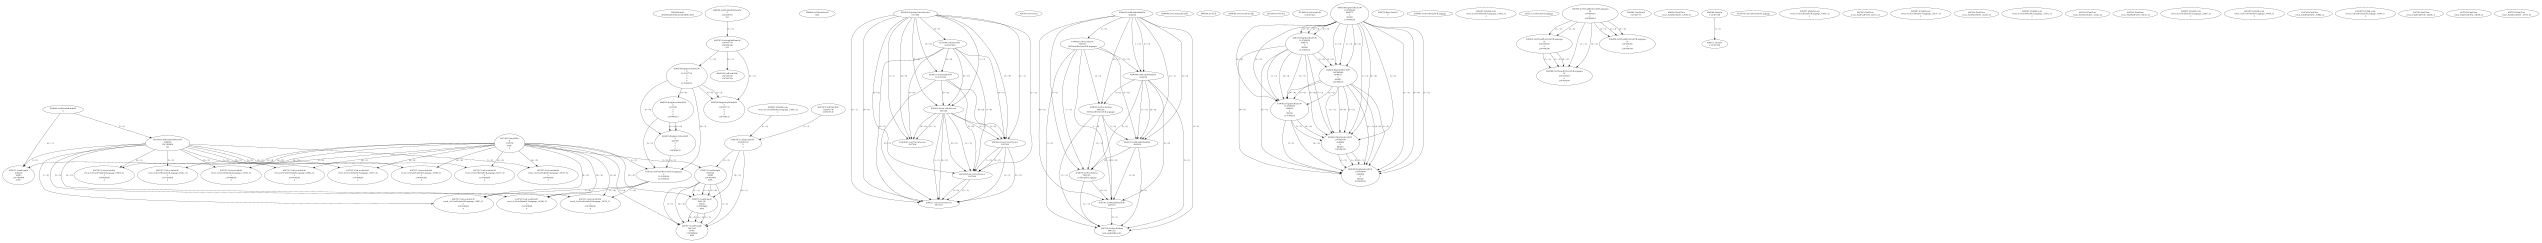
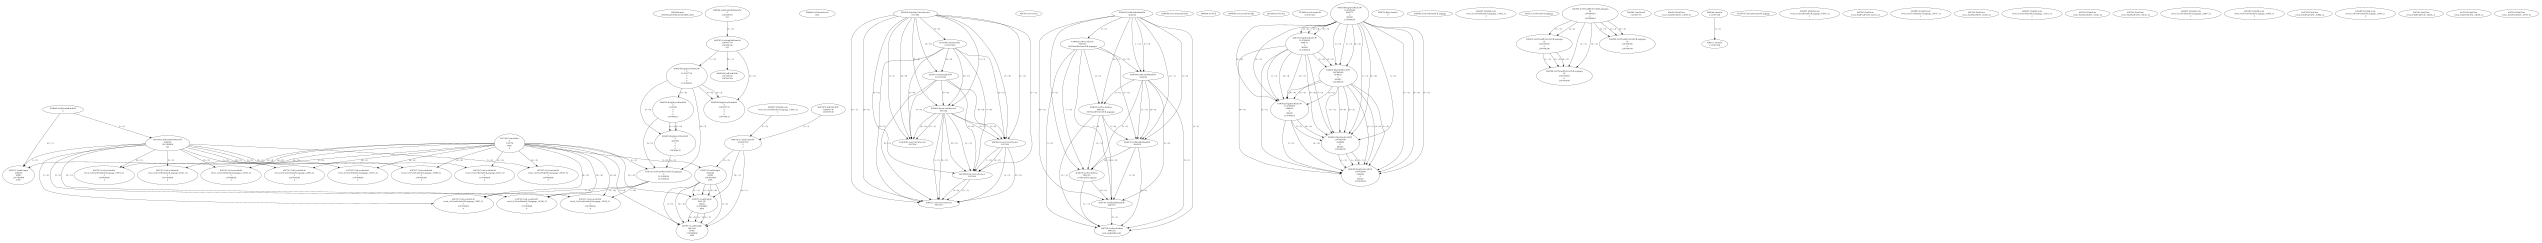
  digraph {
    fontname="Liberation Serif"
    node [fontname="Liberation Serif"]
    edge [fontname="Liberation Serif"]
    n1 [label="6850628.main\n0006381a05e9f0dc2336454f0bc41fff"]
    n2 [label="4254480.GetModuleHandleW\n0"]
    n3 [label="4243306.GetModuleFileNameW\n4194304\n2147408904\n522"]
    n4 [label="4250073.LoadStringW\n4194304\n65485\n2147409468\n4096"]
    n5 [label="4247567.GetLocaleInfoW\nretval_GetUserDefaultUILanguage_34119_32\n3\n2147408268\n4"]
    n6 [label="4247567.GetLocaleInfoW\nretval_GetUserDefaultUILanguage_33895_32\n3\n2147408268\n4"]
    n7 [label="4247567.GetLocaleInfoW\nretval_GetUserDefaultUILanguage_34438_32\n3\n2147408268\n4"]
    n8 [label="4247567.GetLocaleInfoW\nretval_GetUserDefaultUILanguage_33010_32\n3\n2147408268\n4"]
    n9 [label="4247567.GetLocaleInfoW\nretval_GetUserDefaultUILanguage_33412_32\n3\n2147408268\n4"]
    n10 [label="4247567.GetLocaleInfoW\nretval_GetUserDefaultUILanguage_33470_32\n3\n2147408268\n4"]
    n11 [label="4247567.GetLocaleInfoW\nretval_GetUserDefaultUILanguage_33802_32\n3\n2147408268\n4"]
    n12 [label="4247567.GetLocaleInfoW\nretval_GetUserDefaultUILanguage_33539_32\n3\n2147408268\n4"]
    n13 [label="4247567.GetLocaleInfoW\nretval_GetUserDefaultUILanguage_33871_32\n3\n2147408268\n4"]
    n14 [label="4247567.GetLocaleInfoW\nretval_GetUserDefaultUILanguage_33680_32\n3\n2147408268\n4"]
    n15 [label="4247567.GetLocaleInfoW\nretval_GetUserDefaultUILanguage_33902_32\n3\n2147408268\n4"]
    n16 [label="6844434.SetThreadLocale\n1024"]
    n17 [label="4243965.InitializeCriticalSection\n6917004"]
    n18 [label="4250188.GetSystemInfo\n2147417660"]
    n19 [label="4214413.GetStartupInfoW\n2147417624"]
    n20 [label="4245418.EnterCriticalSection\n6917004"]
    n21 [label="4245469.LeaveCriticalSection\n6917004"]
    n22 [label="4245580.EnterCriticalSection\n6917004"]
    n23 [label="4245621.LeaveCriticalSection\n6917004"]
    n24 [label="4245454.LeaveCriticalSection\n6917004"]
    n25 [label="4243979.GetVersion\n"]
    n26 [label="4244018.GetModuleHandleW\n4244120"]
    n27 [label="4244024.GetProcAddress\n9441320\nGetThreadPreferredUILanguages"]
    n28 [label="4244044.GetModuleHandleW\n4244120"]
    n29 [label="4244050.GetProcAddress\n9441320\nSetThreadPreferredUILanguages"]
    n30 [label="4244070.GetModuleHandleW\n4244120"]
    n31 [label="4244076.GetProcAddress\n9441320\nGetThreadUILanguage"]
    n32 [label="4245741.GetModuleHandleW\n4246160"]
    n33 [label="4245758.GetProcAddress\n9441320\nGetLongPathNameW"]
    n34 [label="6844540.GetCommandLineW\n"]
    n35 [label="6844560.GetACP\n"]
    n36 [label="6844580.GetCurrentThreadId\n"]
    n37 [label="4250204.GetVersion\n"]
    n38 [label="4276690.GetVersionExW\n2147417420"]
    n39 [label="4248064.GetModuleFileNameW\n0\n2147408370\n261"]
    n40 [label="4245785.GetLongPathNameW\n2147407710\n2147406542\n261"]
    n41 [label="4246556.RegQueryValueExW\n0\n2147407710\n0\n0\n0\n2147408232"]
    n42 [label="4246014.FindFirstFileW\n2147406542\n2147407064"]
    n43 [label="4246599.RegQueryValueExW\n0\n2147407710\n0\n0\n0\n2147408232"]
    n44 [label="4215383.VirtualAlloc\n0\n1310704\n4096\n4"]
    n45 [label="4245215.SetThreadPreferredUILanguages\n4\n2147408220\n2147408232"]
    n46 [label="4250073.LoadStringW\n9441340\n65485\n2147409468\n4096"]
    n47 [label="4250073.LoadStringW\n9441340\n65484\n2147409468\n4096"]
    n48 [label="4250073.LoadStringW\n9441340\n65483\n2147409468\n4096"]
    n49 [label="4246338.RegOpenKeyExW\n2147483649\n4246772\n0\n983065\n2147408236"]
    n50 [label="4246372.RegOpenKeyExW\n2147483650\n4246772\n0\n983065\n2147408236"]
    n51 [label="4246402.RegOpenKeyExW\n2147483649\n4246832\n0\n983065\n2147408236"]
    n52 [label="4246432.RegOpenKeyExW\n2147483650\n4246832\n0\n985065\n2147408236"]
    n53 [label="4246462.RegOpenKeyExW\n2147483649\n4246884\n0\n983065\n2147408236"]
    n54 [label="4246492.RegOpenKeyExW\n2147483649\n4246936\n0\n983065\n2147408236"]
    n55 [label="4246635.RegQueryValueExW\n0\n4247000\n0\n0\n0\n2147408232"]
    n56 [label="4246676.RegQueryValueExW\n0\n4247000\n0\n0\n0\n2147408232"]
    n57 [label="4246722.RegCloseKey\n0"]
    n58 [label="4247883.GetUserDefaultUILanguage\n"]
    n59 [label="4245487.IsValidLocale\nretval_GetUserDefaultUILanguage_33420_32\n2"]
    n60 [label="4245121.GetThreadUILanguage\n"]
    n61 [label="4245059.GetThreadPreferredUILanguages\n56\n2147408200\n0\n2147408244"]
    n62 [label="4245059.GetThreadPreferredUILanguages\n56\n2147408200\n0\n2147408240"]
    n63 [label="4245088.GetThreadPreferredUILanguages\n56\n2147408200\n0\n2147408240"]
    n64 [label="4245088.GetThreadPreferredUILanguages\n56\n2147408200\n0\n2147408244"]
    n65 [label="4245683.CharNextW\n2147407716"]
    n66 [label="4246032.FindClose\nretval_FindFirstFileW_32949_32"]
    n67 [label="4246044.lstrlenW\n2147407108"]
    n68 [label="4246113.lstrlenW\n2147407108"]
    n69 [label="4247558.GetUserDefaultUILanguage\n"]
    n70 [label="4247247.FindFirstFileW\n3224341740\n2147407640"]
    n71 [label="4248145.LoadLibraryExW\n3224341740\n0\n2"]
    n72 [label="4245487.IsValidLocale\nretval_GetUserDefaultUILanguage_33856_32\n2"]
    n73 [label="4245487.IsValidLocale\nretval_GetUserDefaultUILanguage_33003_32\n2"]
    n74 [label="4247263.FindClose\nretval_FindFirstFileW_34118_32"]
    n75 [label="4245487.IsValidLocale\nretval_GetUserDefaultUILanguage_33837_32\n2"]
    n76 [label="4247263.FindClose\nretval_FindFirstFileW_33028_32"]
    n77 [label="4245487.IsValidLocale\nretval_GetUserDefaultUILanguage_33323_32\n2"]
    n78 [label="4247263.FindClose\nretval_FindFirstFileW_33425_32"]
    n79 [label="4247263.FindClose\nretval_FindFirstFileW_33810_32"]
    n80 [label="4245487.IsValidLocale\nretval_GetUserDefaultUILanguage_32887_32\n2"]
    n81 [label="4245487.IsValidLocale\nretval_GetUserDefaultUILanguage_33434_32\n2"]
    n82 [label="4247263.FindClose\nretval_FindFirstFileW_33884_32"]
    n83 [label="4245487.IsValidLocale\nretval_GetUserDefaultUILanguage_33304_32\n2"]
    n84 [label="4247263.FindClose\nretval_FindFirstFileW_34004_32"]
    n85 [label="4247263.FindClose\nretval_FindFirstFileW_34069_32"]
    n86 [label="4247263.FindClose\nretval_FindFirstFileW_33970_32"]
    n2 -> n3 [label="(0-->1)"]
    n2 -> n4 [label="(0-->1)"]
    n3 -> n4 [label="(1-->1)"]
    n3 -> n5 [label="(0-->2)"]
    n3 -> n6 [label="(0-->2)"]
    n3 -> n7 [label="(0-->2)"]
    n3 -> n8 [label="(0-->2)"]
    n3 -> n9 [label="(0-->2)"]
    n3 -> n10 [label="(0-->2)"]
    n3 -> n11 [label="(0-->2)"]
    n3 -> n12 [label="(0-->2)"]
    n3 -> n13 [label="(0-->2)"]
    n3 -> n14 [label="(0-->2)"]
    n3 -> n15 [label="(0-->2)"]
    n17 -> n18 [label="(0-->0)"]
    n17 -> n19 [label="(0-->0)"]
    n17 -> n20 [label="(1-->1)"]
    n17 -> n20 [label="(0-->0)"]
    n17 -> n21 [label="(1-->1)"]
    n17 -> n21 [label="(0-->0)"]
    n17 -> n22 [label="(1-->1)"]
    n17 -> n22 [label="(0-->0)"]
    n17 -> n23 [label="(1-->1)"]
    n17 -> n23 [label="(0-->0)"]
    n17 -> n24 [label="(1-->1)"]
    n17 -> n24 [label="(0-->0)"]
    n18 -> n19 [label="(0-->0)"]
    n18 -> n20 [label="(0-->0)"]
    n18 -> n21 [label="(0-->0)"]
    n18 -> n22 [label="(0-->0)"]
    n18 -> n23 [label="(0-->0)"]
    n18 -> n24 [label="(0-->0)"]
    n19 -> n20 [label="(0-->0)"]
    n19 -> n21 [label="(0-->0)"]
    n19 -> n22 [label="(0-->0)"]
    n19 -> n23 [label="(0-->0)"]
+   n19 -> n24 [label="(0-->0)"]
    n20 -> n21 [label="(1-->1)"]
    n20 -> n21 [label="(0-->0)"]
    n20 -> n22 [label="(1-->1)"]
    n20 -> n22 [label="(0-->0)"]
    n20 -> n23 [label="(1-->1)"]
    n20 -> n23 [label="(0-->0)"]
    n20 -> n24 [label="(1-->1)"]
    n20 -> n24 [label="(0-->0)"]
    n21 -> n22 [label="(1-->1)"]
    n21 -> n22 [label="(0-->0)"]
    n21 -> n23 [label="(1-->1)"]
    n21 -> n23 [label="(0-->0)"]
    n22 -> n23 [label="(1-->1)"]
    n22 -> n23 [label="(0-->0)"]
    n26 -> n27 [label="(0-->1)"]
    n26 -> n28 [label="(1-->1)"]
    n26 -> n28 [label="(0-->0)"]
    n26 -> n29 [label="(0-->1)"]
    n26 -> n30 [label="(1-->1)"]
    n26 -> n30 [label="(0-->0)"]
    n26 -> n31 [label="(0-->1)"]
    n26 -> n32 [label="(0-->0)"]
    n26 -> n33 [label="(0-->1)"]
    n27 -> n28 [label="(1-->0)"]
    n27 -> n29 [label="(1-->1)"]
    n27 -> n30 [label="(1-->0)"]
    n27 -> n31 [label="(1-->1)"]
    n27 -> n32 [label="(1-->0)"]
    n27 -> n33 [label="(1-->1)"]
    n28 -> n29 [label="(0-->1)"]
    n28 -> n30 [label="(1-->1)"]
    n28 -> n30 [label="(0-->0)"]
    n28 -> n31 [label="(0-->1)"]
    n28 -> n32 [label="(0-->0)"]
    n28 -> n33 [label="(0-->1)"]
    n29 -> n30 [label="(1-->0)"]
    n29 -> n31 [label="(1-->1)"]
    n29 -> n32 [label="(1-->0)"]
    n29 -> n33 [label="(1-->1)"]
    n30 -> n31 [label="(0-->1)"]
    n30 -> n32 [label="(0-->0)"]
    n30 -> n33 [label="(0-->1)"]
    n31 -> n32 [label="(1-->0)"]
    n31 -> n33 [label="(1-->1)"]
    n32 -> n33 [label="(0-->1)"]
    n39 -> n40 [label="(3-->3)"]
    n40 -> n41 [label="(1-->2)"]
    n40 -> n42 [label="(2-->1)"]
    n40 -> n43 [label="(1-->2)"]
    n41 -> n43 [label="(2-->2)"]
    n41 -> n43 [label="(6-->6)"]
    n41 -> n45 [label="(6-->3)"]
    n41 -> n55 [label="(6-->6)"]
    n41 -> n56 [label="(6-->6)"]
    n44 -> n4 [label="(3-->4)"]
    n44 -> n5 [label="(4-->4)"]
    n44 -> n6 [label="(4-->4)"]
    n44 -> n7 [label="(4-->4)"]
    n44 -> n8 [label="(4-->4)"]
    n44 -> n9 [label="(4-->4)"]
    n44 -> n10 [label="(4-->4)"]
    n44 -> n11 [label="(4-->4)"]
    n44 -> n12 [label="(4-->4)"]
    n44 -> n13 [label="(4-->4)"]
    n44 -> n14 [label="(4-->4)"]
    n44 -> n15 [label="(4-->4)"]
    n44 -> n45 [label="(4-->1)"]
    n44 -> n46 [label="(3-->4)"]
    n44 -> n47 [label="(3-->4)"]
    n44 -> n48 [label="(3-->4)"]
    n45 -> n6 [label="(1-->4)"]
    n45 -> n7 [label="(1-->4)"]
    n45 -> n12 [label="(1-->4)"]
    n46 -> n47 [label="(1-->1)"]
    n46 -> n47 [label="(3-->3)"]
    n46 -> n47 [label="(4-->4)"]
    n46 -> n48 [label="(1-->1)"]
    n46 -> n48 [label="(3-->3)"]
    n46 -> n48 [label="(4-->4)"]
    n47 -> n48 [label="(1-->1)"]
    n47 -> n48 [label="(3-->3)"]
    n47 -> n48 [label="(4-->4)"]
    n49 -> n50 [label="(2-->2)"]
    n49 -> n50 [label="(4-->4)"]
    n49 -> n50 [label="(5-->5)"]
    n49 -> n51 [label="(1-->1)"]
    n49 -> n51 [label="(4-->4)"]
    n49 -> n51 [label="(5-->5)"]
    n49 -> n52 [label="(4-->4)"]
    n49 -> n52 [label="(5-->5)"]
    n49 -> n53 [label="(1-->1)"]
    n49 -> n53 [label="(4-->4)"]
    n49 -> n53 [label="(5-->5)"]
    n49 -> n54 [label="(1-->1)"]
    n49 -> n54 [label="(4-->4)"]
    n49 -> n54 [label="(5-->5)"]
    n50 -> n51 [label="(4-->4)"]
    n50 -> n51 [label="(5-->5)"]
    n50 -> n52 [label="(1-->1)"]
    n50 -> n52 [label="(4-->4)"]
    n50 -> n52 [label="(5-->5)"]
    n50 -> n53 [label="(4-->4)"]
    n50 -> n53 [label="(5-->5)"]
    n50 -> n54 [label="(4-->4)"]
    n50 -> n54 [label="(5-->5)"]
    n51 -> n52 [label="(2-->2)"]
    n51 -> n52 [label="(4-->4)"]
    n51 -> n52 [label="(5-->5)"]
    n51 -> n53 [label="(1-->1)"]
    n51 -> n53 [label="(4-->4)"]
    n51 -> n53 [label="(5-->5)"]
    n51 -> n54 [label="(1-->1)"]
    n51 -> n54 [label="(4-->4)"]
    n51 -> n54 [label="(5-->5)"]
    n52 -> n53 [label="(4-->4)"]
    n52 -> n53 [label="(5-->5)"]
    n52 -> n54 [label="(4-->4)"]
    n52 -> n54 [label="(5-->5)"]
    n53 -> n54 [label="(1-->1)"]
    n53 -> n54 [label="(4-->4)"]
    n53 -> n54 [label="(5-->5)"]
    n55 -> n45 [label="(6-->3)"]
    n55 -> n56 [label="(2-->2)"]
    n55 -> n56 [label="(6-->6)"]
    n56 -> n45 [label="(6-->3)"]
    n61 -> n62 [label="(1-->1)"]
    n61 -> n62 [label="(2-->2)"]
    n61 -> n63 [label="(1-->1)"]
    n61 -> n63 [label="(2-->2)"]
    n61 -> n64 [label="(1-->1)"]
    n61 -> n64 [label="(2-->2)"]
    n61 -> n64 [label="(4-->4)"]
    n62 -> n63 [label="(1-->1)"]
    n62 -> n63 [label="(2-->2)"]
    n62 -> n63 [label="(4-->4)"]
    n67 -> n68 [label="(1-->1)"]
    n70 -> n71 [label="(1-->1)"]
    n71 -> n46 [label="(0-->1)"]
    n71 -> n47 [label="(0-->1)"]
    n71 -> n48 [label="(0-->1)"]
    n73 -> n71 [label="(2-->3)"]
  }
